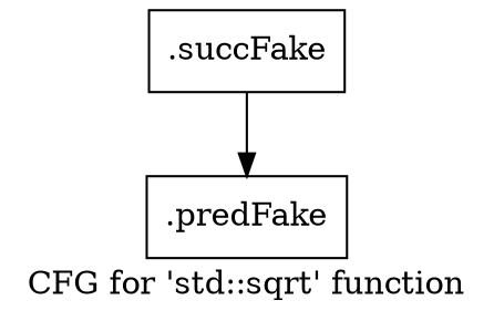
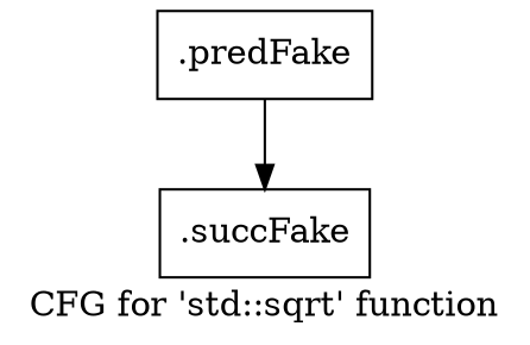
  digraph {
    label="CFG for 'std::sqrt' function"
    node [shape=record]
    n1 [label="{.predFake}"]
    n2 [filename="/home/lorenzo/Programs/Vitis_HLS/2021.2/tps/lnx64/gcc-6.2.0/lib/gcc/x86_64-pc-linux-gnu/6.2.0/../../../../include/c++/6.2.0/cmath" label="{.succFake}" linenumber=487]
-   n2 -> n1 [execusionnum=0 filename="/home/lorenzo/Programs/Vitis_HLS/2021.2/tps/lnx64/gcc-6.2.0/lib/gcc/x86_64-pc-linux-gnu/6.2.0/../../../../include/c++/6.2.0/cmath"]
+   n1 -> n2 [execusionnum=0 filename="/home/lorenzo/Programs/Vitis_HLS/2021.2/tps/lnx64/gcc-6.2.0/lib/gcc/x86_64-pc-linux-gnu/6.2.0/../../../../include/c++/6.2.0/cmath"]
  }
